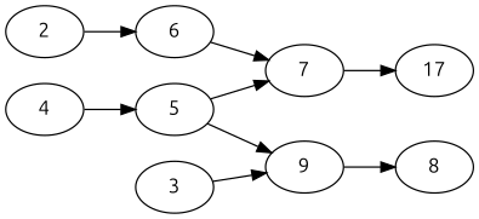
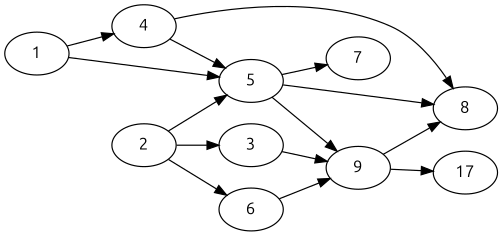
  digraph {
    fontname=Ubuntu
    rankdir=LR
    node [alpha=0.18 fontname=Ubuntu]
    edge [fontname=Ubuntu]
+   1 [alpha=0.16 expect_size=30731264]
    4 [alpha=0.06 expect_size=15181824]
    5 [alpha=0.04 expect_size=24194048]
    8 [expect_size=26951680]
    7 [alpha=0.15 expect_size=42715136]
    9 [alpha=0.07 expect_size=23973888]
    n7 [expect_size=47125504 label=17]
    2 [alpha=0.19 expect_size=48779264]
    3 [alpha=0.09 expect_size=47186944]
    6 [alpha=0.08 expect_size=49364992]
+   1 -> 4
+   1 -> 5
    4 -> 5
+   4 -> 8
+   5 -> 8
    5 -> 7
    5 -> 9
-   7 -> n7
+   9 -> n7
    9 -> 8
+   2 -> 5
+   2 -> 3
    2 -> 6
    3 -> 9
-   6 -> 7
+   6 -> 9
  }
